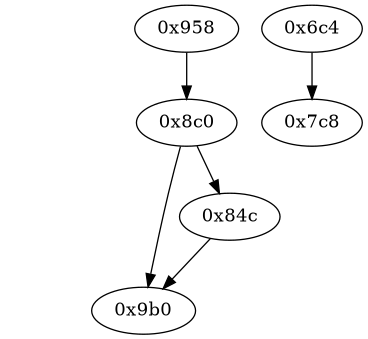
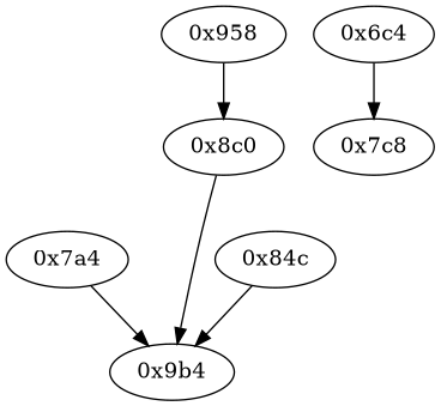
  strict digraph {
    "edge"="{}"
    file="/Users/mark/Documents//论文//第二篇论文//2018-08-24交论文后的备份/2019/CFG/basic-algorithms/fib/1732_recovered.dot"
    "graph"="{u'file': u'/Users/mark/Documents//\u8bba\u6587//\u7b2c\u4e8c\u7bc7\u8bba\u6587//2018-08-24\u4ea4\u8bba\u6587\u540e\u7684\u5907\u4efd/2019/CFG/basic-algorithms/fib/1732_recovered.dot'}"
    "node"="{u'opcode': u''}"
-   "0x9b4" [opcode="[u'ldr', u'ldr', u'ldr', u'ldr', u'sub', u'mov', u'sub', u'pop']" label="0x9b0"]
+   "0x9b4" [opcode="[u'ldr', u'ldr', u'ldr', u'ldr', u'sub', u'mov', u'sub', u'pop']"]
+   "0x7a4" [opcode="[u'str', u'ldr', u'b']"]
    "0x7c8" [opcode="[u'mov', u'mov', u'b']"]
    "0x6c4" [opcode="[u'push', u'add', u'sub', u'mov', u'ldr', u'mov', u'ldr', u'add', u'ldr', u'add', u'ldr', u'str', u'ldr', u'ldr', u'b']"]
    "0x8c0" [opcode="[u'b']"]
    "0x84c" [opcode="[u'ldr', u'ldr', u'ldr', u'mov']"]
    "0x958" [opcode="[u'ldr', u'b']"]
+   "0x7a4" -> "0x9b4"
    "0x6c4" -> "0x7c8"
    "0x8c0" -> "0x9b4"
-   "0x8c0" -> "0x84c"
    "0x84c" -> "0x9b4"
    "0x958" -> "0x8c0"
  }
